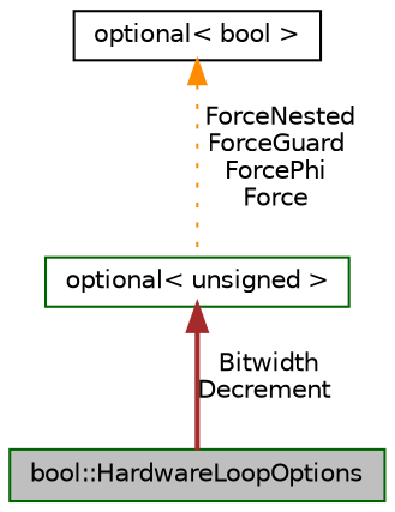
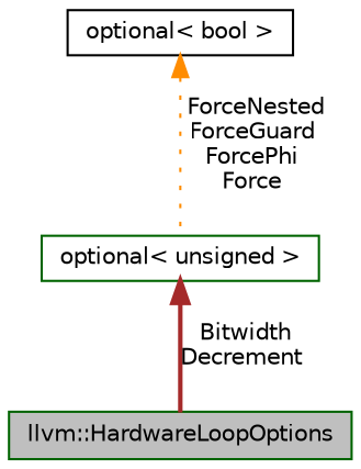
  digraph {
    node [color=darkgreen fontname=Helvetica fontsize=10 shape=record]
    edge [dir=back fontname=Helvetica fontsize=10 labelfontname=Helvetica labelfontsize=10]
-   n1 [fillcolor=grey75 fontcolor=black height=0.2 label="bool::HardwareLoopOptions" style=filled width=0.4]
+   n1 [fillcolor=grey75 fontcolor=black height=0.2 label="llvm::HardwareLoopOptions" style=filled width=0.4]
    n2 [color=black height=0.2 label="optional\< bool \>" width=0.4]
    n3 [height=0.2 label="optional\< unsigned \>" width=0.4]
    n2 -> n3 [color=darkorange label=" ForceNested\nForceGuard\nForcePhi\nForce" style=dotted]
    n3 -> n1 [color=brown label=" Bitwidth\nDecrement" style=bold]
  }
